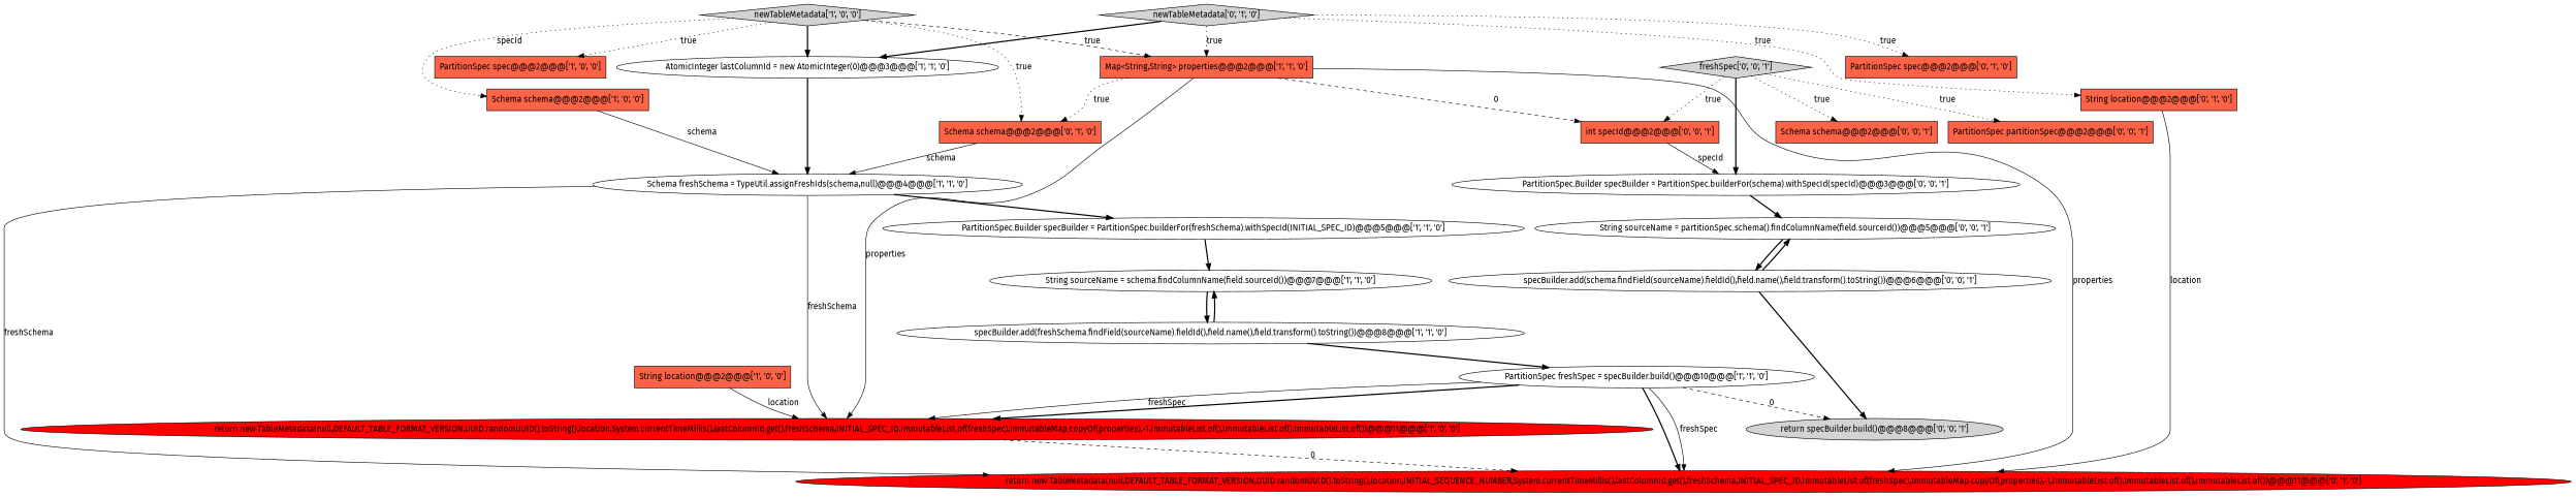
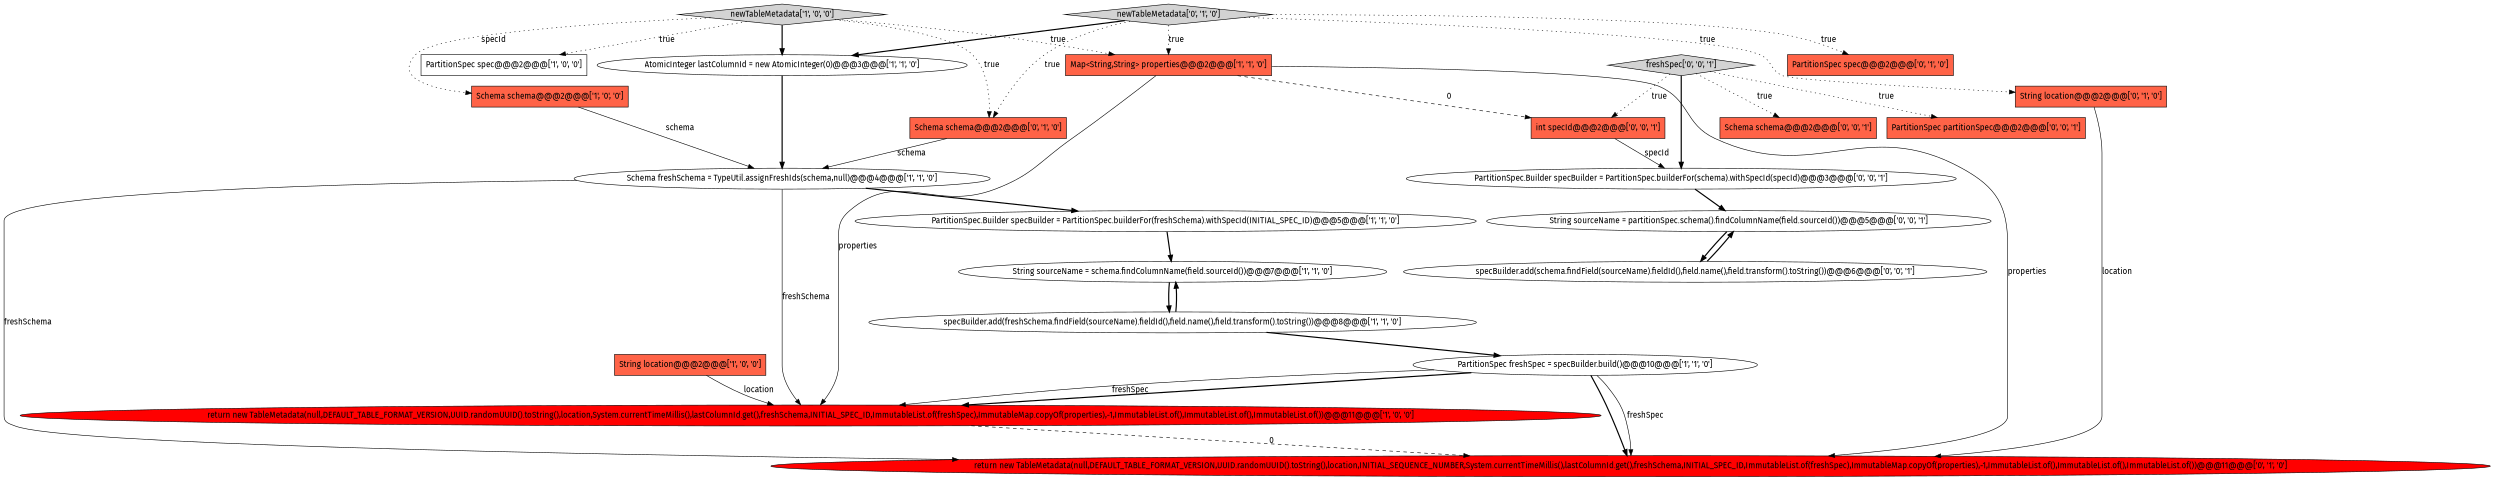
  digraph {
    fontname="Fira Sans"
    node [fillcolor=tomato fontname="Fira Sans" shape=ellipse style=filled]
    edge [fontname="Fira Sans" style=bold]
-   n1 [label="PartitionSpec spec@@@2@@@['1', '0', '0']" shape=box]
+   n1 [fillcolor=white label="PartitionSpec spec@@@2@@@['1', '0', '0']" shape=box]
    n2 [fillcolor=white label="PartitionSpec freshSpec = specBuilder.build()@@@10@@@['1', '1', '0']"]
-   n3 [fillcolor=lightgray label="return specBuilder.build()@@@8@@@['0', '0', '1']"]
    n4 [fillcolor=red label="return new TableMetadata(null,DEFAULT_TABLE_FORMAT_VERSION,UUID.randomUUID().toString(),location,INITIAL_SEQUENCE_NUMBER,System.currentTimeMillis(),lastColumnId.get(),freshSchema,INITIAL_SPEC_ID,ImmutableList.of(freshSpec),ImmutableMap.copyOf(properties),-1,ImmutableList.of(),ImmutableList.of(),ImmutableList.of())@@@11@@@['0', '1', '0']"]
    n5 [fillcolor=red label="return new TableMetadata(null,DEFAULT_TABLE_FORMAT_VERSION,UUID.randomUUID().toString(),location,System.currentTimeMillis(),lastColumnId.get(),freshSchema,INITIAL_SPEC_ID,ImmutableList.of(freshSpec),ImmutableMap.copyOf(properties),-1,ImmutableList.of(),ImmutableList.of(),ImmutableList.of())@@@11@@@['1', '0', '0']"]
    n6 [label="PartitionSpec spec@@@2@@@['0', '1', '0']" shape=box]
    n7 [fillcolor=white label="String sourceName = partitionSpec.schema().findColumnName(field.sourceId())@@@5@@@['0', '0', '1']"]
    n8 [fillcolor=white label="specBuilder.add(schema.findField(sourceName).fieldId(),field.name(),field.transform().toString())@@@6@@@['0', '0', '1']"]
    n9 [label="Schema schema@@@2@@@['0', '1', '0']" shape=box]
    n10 [fillcolor=white label="Schema freshSchema = TypeUtil.assignFreshIds(schema,null)@@@4@@@['1', '1', '0']"]
    n11 [fillcolor=white label="PartitionSpec.Builder specBuilder = PartitionSpec.builderFor(freshSchema).withSpecId(INITIAL_SPEC_ID)@@@5@@@['1', '1', '0']"]
    n12 [label="Schema schema@@@2@@@['1', '0', '0']" shape=box]
    n13 [fillcolor=white label="specBuilder.add(freshSchema.findField(sourceName).fieldId(),field.name(),field.transform().toString())@@@8@@@['1', '1', '0']"]
    n14 [fillcolor=white label="String sourceName = schema.findColumnName(field.sourceId())@@@7@@@['1', '1', '0']"]
    n15 [fillcolor=white label="AtomicInteger lastColumnId = new AtomicInteger(0)@@@3@@@['1', '1', '0']"]
    n16 [label="Schema schema@@@2@@@['0', '0', '1']" shape=box]
    n17 [label="String location@@@2@@@['1', '0', '0']" shape=box]
    n18 [fillcolor=lightgray label="newTableMetadata['1', '0', '0']" shape=diamond]
    n19 [label="Map<String,String> properties@@@2@@@['1', '1', '0']" shape=box]
    n20 [label="int specId@@@2@@@['0', '0', '1']" shape=box]
    n21 [fillcolor=white label="PartitionSpec.Builder specBuilder = PartitionSpec.builderFor(schema).withSpecId(specId)@@@3@@@['0', '0', '1']"]
    n22 [label="String location@@@2@@@['0', '1', '0']" shape=box]
    n23 [fillcolor=lightgray label="freshSpec['0', '0', '1']" shape=diamond]
    n24 [label="PartitionSpec partitionSpec@@@2@@@['0', '0', '1']" shape=box]
    n25 [fillcolor=lightgray label="newTableMetadata['0', '1', '0']" shape=diamond]
-   n2 -> n3 [label=0 style=dashed]
    n2 -> n4
    n2 -> n4 [label=freshSpec style=solid]
    n2 -> n5
    n2 -> n5 [label=freshSpec style=solid]
    n5 -> n4 [label=0 style=dashed]
    n7 -> n8
-   n8 -> n3
    n8 -> n7
    n9 -> n10 [label=schema style=solid]
    n10 -> n4 [label=freshSchema style=solid]
    n10 -> n5 [label=freshSchema style=solid]
    n10 -> n11
    n11 -> n14
    n12 -> n10 [label=schema style=solid]
    n13 -> n2
    n13 -> n14
    n14 -> n13
    n15 -> n10
    n17 -> n5 [label=location style=solid]
    n18 -> n1 [label=true style=dotted]
    n18 -> n9 [label=true style=dotted]
    n18 -> n12 [label=specId style=dotted]
    n18 -> n15
-   n18 -> n19 [label=true style=dashed]
+   n18 -> n19 [label=true style=dotted]
    n19 -> n4 [label=properties style=solid]
    n19 -> n5 [label=properties style=solid]
    n19 -> n20 [label=0 style=dashed]
    n20 -> n21 [label=specId style=solid]
    n21 -> n7
    n22 -> n4 [label=location style=solid]
    n23 -> n16 [label=true style=dotted]
    n23 -> n20 [label=true style=dotted]
    n23 -> n21
    n23 -> n24 [label=true style=dotted]
    n25 -> n6 [label=true style=dotted]
-   n19 -> n9 [label=true style=dotted]
+   n25 -> n9 [label=true style=dotted]
    n25 -> n15
    n25 -> n19 [label=true style=dotted]
    n25 -> n22 [label=true style=dotted]
  }
